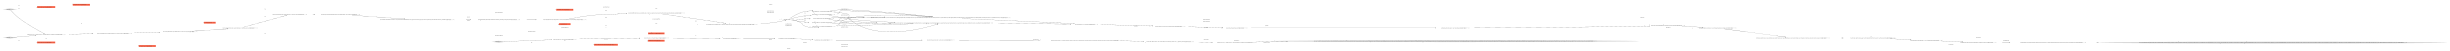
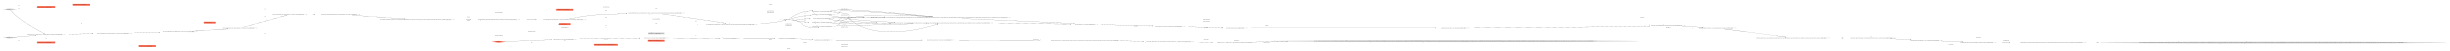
  digraph {
    fontname=Inter
    rankdir=LR
    node [fillcolor=white fontname=Inter shape=ellipse style=filled]
    edge [fontname=Inter style=bold]
    n1 [label="Collection<OperatorStateHandle> operatorStateStream = Collections.emptyList()@@@7@@@['1', '1', '0']"]
    n2 [label="Map<String,OperatorStateHandle.StateMetaInfo> operatorStateMetadata = new HashMap<>(1)@@@8@@@['1', '1', '0']"]
    n3 [label="OperatorSubtaskState operatorSubtaskState = new OperatorSubtaskState(new StateObjectCollection<>(operatorStateBackend),new StateObjectCollection<>(operatorStateStream),new StateObjectCollection<>(keyedStateFromBackend),new StateObjectCollection<>(keyedStateFromStream))@@@27@@@['1', '0', '0']"]
    n4 [label="Collection<OperatorStateHandle> operatorStateHandles = Collections.singletonList(new OperatorStreamStateHandle(operatorStateMetadata,state))@@@14@@@['1', '1', '0']"]
    n5 [label="OperatorStateHandle.StateMetaInfo metaInfo = new OperatorStateHandle.StateMetaInfo(new long((((edu.fdu.CPPDG.tinypdg.pe.ExpressionInfo@1beb5ce,OperatorStateHandle.Mode.SPLIT_DISTRIBUTE)@@@9@@@['1', '1', '0']"]
    n6 [label="stateSnapshot.putSubtaskStateByOperatorID(operatorID,operatorSubtaskState)@@@32@@@['1', '1', '0']"]
    n7 [label="JobVertexID jobVertexID = new JobVertexID()@@@28@@@['1', '1', '0']"]
    n8 [label="Configuration taskConfig = new Configuration()@@@3@@@['0', '0', '1']"]
    n9 [label="TaskInformation taskInformation = new TaskInformation(new JobVertexID(),\"test task name\",1,11,.getName(),taskConfig)@@@10@@@['0', '0', '1']"]
    n10 [label="StreamConfig cfg = new StreamConfig(taskConfig)@@@4@@@['0', '0', '1']"]
    n11 [fillcolor=lightgray label="return new Task(jobInformation,taskInformation,new ExecutionAttemptID(),new AllocationID(),0,0,Collections.emptyList(),Collections.emptyList(),0,mock(),mock(),shuffleEnvironment,new KvStateService(new KvStateRegistry(),null,null),mock(),new TaskEventDispatcher(),ExternalResourceInfoProvider.NO_EXTERNAL_RESOURCES,new TestTaskStateManager(),mock(),mock(),checkpointResponder,new NoOpTaskOperatorEventGateway(),new TestGlobalAggregateManager(),TestingClassLoaderLease.newBuilder().build(),new FileCache(new String((((edu.fdu.CPPDG.tinypdg.pe.ExpressionInfo@1beb78b,VoidPermanentBlobService.INSTANCE),new TestingTaskManagerRuntimeInfo(),UnregisteredMetricGroups.createUnregisteredTaskMetricGroup(),new NoOpResultPartitionConsumableNotifier(),mock(),Executors.directExecutor())@@@12@@@['0', '0', '1']"]
    n12 [label="ShuffleEnvironment<?,?> shuffleEnvironment = new NettyShuffleEnvironmentBuilder().build()@@@11@@@['0', '0', '1']"]
    n13 [label="cfg.setStreamOperator(op)@@@5@@@['0', '0', '1']"]
    n14 [label="operatorStateStream = operatorStateHandles@@@19@@@['1', '1', '0']"]
    n15 [label="OperatorSubtaskState operatorSubtaskState = OperatorSubtaskState.builder().setManagedOperatorState(new StateObjectCollection<>(operatorStateBackend)).setRawOperatorState(new StateObjectCollection<>(operatorStateStream)).setManagedKeyedState(new StateObjectCollection<>(keyedStateFromBackend)).setRawKeyedState(new StateObjectCollection<>(keyedStateFromStream)).build()@@@27@@@['0', '1', '0']"]
    n16 [label="JobInformation jobInformation = new JobInformation(new JobID(),\"test job name\",new SerializedValue<>(executionConfig),new Configuration(),Collections.emptyList(),Collections.emptyList())@@@9@@@['0', '0', '1']"]
    n17 [fillcolor=tomato label="Configuration taskConfig@@@2@@@['0', '1', '0']" shape=box]
    n18 [label="TaskInformation taskInformation = new TaskInformation(jobVertexID,\"test task name\",1,1,.getName(),taskConfig)@@@35@@@['1', '1', '0']"]
    n19 [fillcolor=lightgray label="return new Task(jobInformation,taskInformation,new ExecutionAttemptID(),new AllocationID(),0,0,Collections.emptyList(),Collections.emptyList(),0,mock(),mock(),shuffleEnvironment,new KvStateService(new KvStateRegistry(),null,null),mock(),new TaskEventDispatcher(),ExternalResourceInfoProvider.NO_EXTERNAL_RESOURCES,taskStateManager,mock(),mock(),mock(),new NoOpTaskOperatorEventGateway(),new TestGlobalAggregateManager(),TestingClassLoaderLease.newBuilder().build(),new FileCache(new String((((edu.fdu.CPPDG.tinypdg.pe.ExpressionInfo@1beb6e2,VoidPermanentBlobService.INSTANCE),new TestingTaskManagerRuntimeInfo(),UnregisteredMetricGroups.createUnregisteredTaskMetricGroup(),new NoOpResultPartitionConsumableNotifier(),mock(),mock())@@@39@@@['1', '1', '0']"]
    n20 [label="TestTaskStateManager taskStateManager = new TestTaskStateManager()@@@36@@@['1', '1', '0']"]
    n21 [label="KeyGroupRangeOffsets keyGroupRangeOffsets = new KeyGroupRangeOffsets(new KeyGroupRange(0,0))@@@13@@@['1', '1', '0']"]
    n22 [label="List<KeyedStateHandle> keyedStateHandles = Collections.singletonList(new KeyGroupsStateHandle(keyGroupRangeOffsets,state))@@@15@@@['1', '1', '0']"]
    n23 [label="mode@@@16@@@['1', '1', '0']" shape=diamond]
    n24 [label="keyedStateFromStream = keyedStateHandles@@@23@@@['1', '1', '0']"]
    n25 [label="keyedStateFromBackend = keyedStateHandles@@@21@@@['1', '1', '0']"]
    n26 [label="operatorStateBackend = operatorStateHandles@@@17@@@['1', '1', '0']"]
    n27 [fillcolor=tomato label="StreamConfig streamConfig@@@2@@@['1', '0', '0']" shape=box]
    n28 [label="taskStateManager.setReportedCheckpointId(taskRestore.getRestoreCheckpointId())@@@37@@@['1', '1', '0']"]
    n29 [label="taskStateManager.setJobManagerTaskStateSnapshotsByCheckpointId(Collections.singletonMap(taskRestore.getRestoreCheckpointId(),taskRestore.getTaskStateSnapshot()))@@@38@@@['1', '1', '0']"]
    n30 [fillcolor=lightgray label="createTask['0', '1', '0']" shape=diamond]
    n31 [fillcolor=tomato label="StreamStateHandle state@@@2@@@['0', '1', '0']" shape=box]
    n32 [label="ShuffleEnvironment<?,?> shuffleEnvironment = new NettyShuffleEnvironmentBuilder().build()@@@3@@@['1', '1', '0']"]
    n33 [fillcolor=tomato label="int mode@@@2@@@['1', '1', '0']" shape=box]
    n34 [fillcolor=tomato label="StreamConfig streamConfig@@@2@@@['0', '1', '0']" shape=box]
    n35 [label="Collection<KeyedStateHandle> keyedStateFromBackend = Collections.emptyList()@@@4@@@['1', '1', '0']"]
    n36 [fillcolor=tomato label="StateBackend backend@@@2@@@['0', '0', '1']" shape=box]
-   n37 [fillcolor=tomato label="StreamOperator<?> op@@@2@@@['0', '0', '1']" shape=box]
+   n37 [fillcolor=lightgray label="StreamOperator<?> op@@@2@@@['0', '0', '1']" shape=box]
    n38 [label="Collection<OperatorStateHandle> operatorStateBackend = Collections.emptyList()@@@6@@@['1', '1', '0']"]
    n39 [label="Collection<KeyedStateHandle> keyedStateFromStream = Collections.emptyList()@@@5@@@['1', '1', '0']"]
    n40 [fillcolor=lightgray label="createTask['1', '0', '0']" shape=diamond]
    n41 [fillcolor=tomato label="Configuration taskConfig@@@2@@@['1', '0', '0']" shape=box]
    n42 [fillcolor=tomato label="int mode@@@2@@@['1', '0', '0']" shape=box]
    n43 [label="cfg.setOperatorID(new OperatorID())@@@6@@@['0', '0', '1']"]
    n44 [label="cfg.setStateBackend(backend)@@@7@@@['0', '0', '1']"]
    n45 [label="ExecutionConfig executionConfig = new ExecutionConfig()@@@8@@@['0', '0', '1']"]
    n46 [fillcolor=tomato label="CheckpointResponder checkpointResponder@@@2@@@['0', '0', '1']" shape=box]
    n47 [label="OperatorID operatorID = OperatorID.fromJobVertexID(jobVertexID)@@@29@@@['1', '1', '0']"]
    n48 [label="streamConfig.setOperatorID(operatorID)@@@30@@@['1', '1', '0']"]
    n49 [label="JobManagerTaskRestore taskRestore = new JobManagerTaskRestore(1L,stateSnapshot)@@@33@@@['1', '1', '0']"]
    n50 [label="TaskStateSnapshot stateSnapshot = new TaskStateSnapshot()@@@31@@@['1', '1', '0']"]
    n51 [label="throw new IllegalArgumentException()@@@25@@@['1', '1', '0']"]
    n52 [label="operatorStateMetadata.put(DefaultOperatorStateBackend.DEFAULT_OPERATOR_STATE_NAME,metaInfo)@@@12@@@['1', '1', '0']"]
    n53 [label="JobInformation jobInformation = new JobInformation(new JobID(),\"test job name\",new SerializedValue<>(new ExecutionConfig()),new Configuration(),Collections.emptyList(),Collections.emptyList())@@@34@@@['1', '1', '0']"]
-   n54 [fillcolor=lightgray label="createTask['0', '0', '1']" shape=diamond]
+   n54 [fillcolor=tomato label="createTask['0', '0', '1']" shape=diamond]
    n1 -> n2
    n1 -> n3 [label=operatorStateStream style=solid]
    n2 -> n4 [label=operatorStateMetadata style=solid]
    n2 -> n5
    n3 -> n6 [label=operatorSubtaskState style=solid]
    n3 -> n7
    n4 -> n14 [label=operatorStateHandles style=solid]
    n4 -> n22
    n4 -> n26 [label=operatorStateHandles style=solid]
    n5 -> n52
    n5 -> n52 [label=metaInfo style=solid]
    n6 -> n49
    n7 -> n18 [label=jobVertexID style=solid]
    n7 -> n47
    n7 -> n47 [label=jobVertexID style=solid]
    n8 -> n9 [label=taskConfig style=solid]
    n8 -> n10
    n8 -> n10 [label=taskConfig style=solid]
    n9 -> n11 [label=taskInformation style=solid]
    n9 -> n12
    n10 -> n13
    n12 -> n11 [label=shuffleEnvironment style=solid]
    n12 -> n11
    n13 -> n43
    n14 -> n3
    n14 -> n3 [label=operatorStateStream style=solid]
    n14 -> n15
    n15 -> n6 [label=operatorSubtaskState style=solid]
    n15 -> n7
    n16 -> n9
    n16 -> n11 [label=jobInformation style=solid]
    n17 -> n18 [label=taskConfig style=solid]
    n18 -> n19 [label=taskInformation style=solid]
    n18 -> n20
    n20 -> n19 [label=taskStateManager style=solid]
    n20 -> n28
    n21 -> n4
    n21 -> n22 [label=keyGroupRangeOffsets style=solid]
    n22 -> n23
    n22 -> n24 [label=keyedStateHandles style=solid]
    n22 -> n25 [label=keyedStateHandles style=solid]
    n23 -> n14 [label=true style=dotted]
    n23 -> n14
    n23 -> n24
    n23 -> n24 [label=true style=dotted]
    n23 -> n25
    n23 -> n25 [label=true style=dotted]
    n23 -> n26
    n23 -> n26 [label=true style=dotted]
    n23 -> n51
    n23 -> n51 [label=true style=dotted]
    n24 -> n3 [label=keyedStateFromStream style=solid]
    n24 -> n3
    n24 -> n15
    n25 -> n3
    n25 -> n3 [label=keyedStateFromBackend style=solid]
    n25 -> n15
    n26 -> n3 [label=operatorStateBackend style=solid]
    n26 -> n3
    n26 -> n15
    n28 -> n29
    n29 -> n19
    n30 -> n17 [label=true style=dotted]
    n30 -> n31 [label=true style=dotted]
    n30 -> n32
    n30 -> n33 [label=true style=dotted]
    n30 -> n34 [label=true style=dotted]
    n31 -> n4 [label=state style=solid]
    n31 -> n22 [label=state style=solid]
    n32 -> n19 [label=shuffleEnvironment style=solid]
    n32 -> n35
    n33 -> n4 [label=state style=solid]
    n33 -> n22 [label=state style=solid]
    n33 -> n23 [label=mode style=solid]
    n33 -> n36 [label=0 style=dashed]
    n33 -> n37 [label=true style=dotted]
    n35 -> n3 [label=keyedStateFromBackend style=solid]
    n35 -> n39
    n36 -> n44 [label=backend style=solid]
    n37 -> n13 [label=op style=solid]
    n38 -> n1
    n38 -> n3 [label=operatorStateBackend style=solid]
    n39 -> n3 [label=keyedStateFromStream style=solid]
    n39 -> n38
    n40 -> n27 [label=true style=dotted]
    n40 -> n32
    n40 -> n33 [label=true style=dotted]
    n40 -> n41 [label=true style=dotted]
    n40 -> n42 [label=true style=dotted]
    n41 -> n18 [label=taskConfig style=solid]
    n42 -> n23 [label=backend style=solid]
    n43 -> n44
    n44 -> n45
    n45 -> n16 [label=executionConfig style=solid]
    n45 -> n16
    n46 -> n11 [label=checkpointResponder style=solid]
    n47 -> n6 [label=operatorID style=solid]
    n47 -> n48
    n47 -> n48 [label=operatorID style=solid]
    n48 -> n50
    n49 -> n53
    n50 -> n6
    n50 -> n49 [label=stateSnapshot style=solid]
    n51 -> n3
    n51 -> n15
    n52 -> n21
    n53 -> n18
    n53 -> n19 [label=jobInformation style=solid]
    n54 -> n8
    n54 -> n36 [label=true style=dotted]
    n54 -> n46 [label=true style=dotted]
  }
